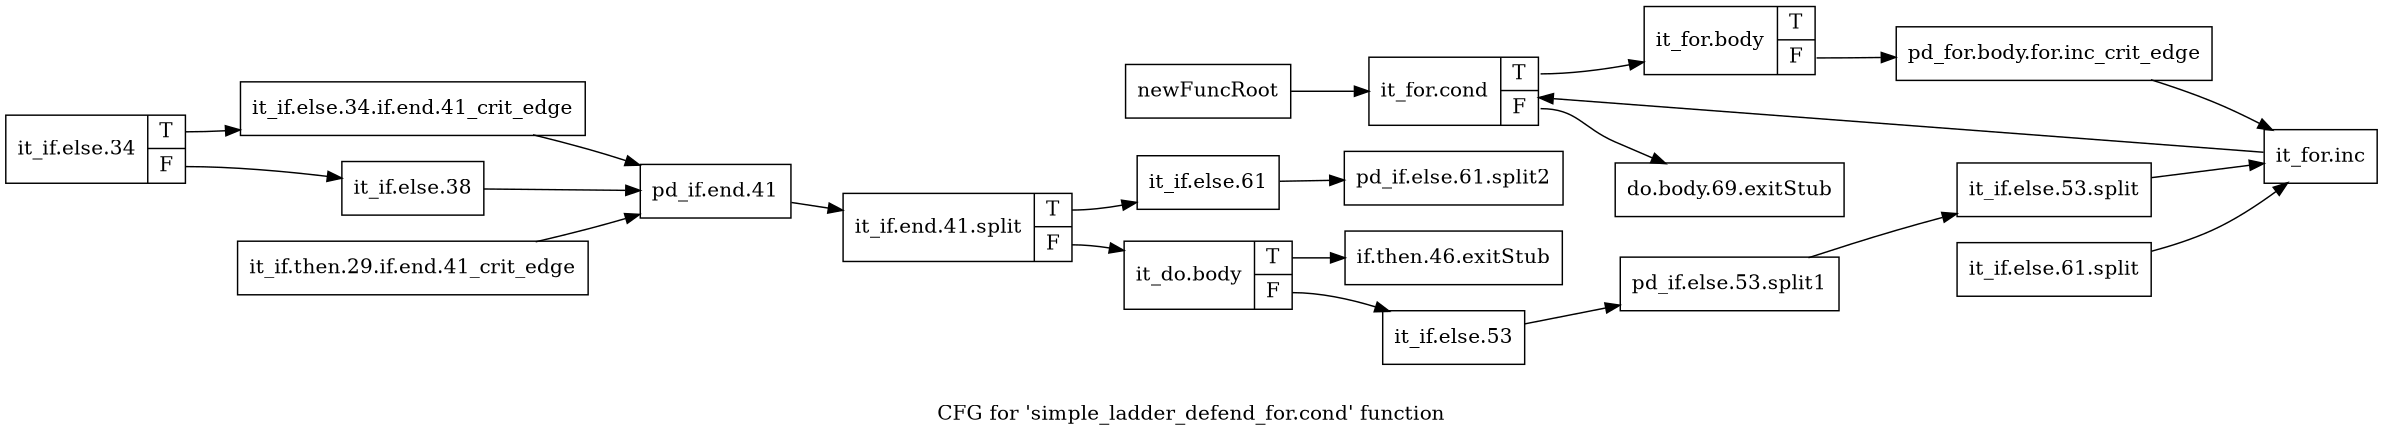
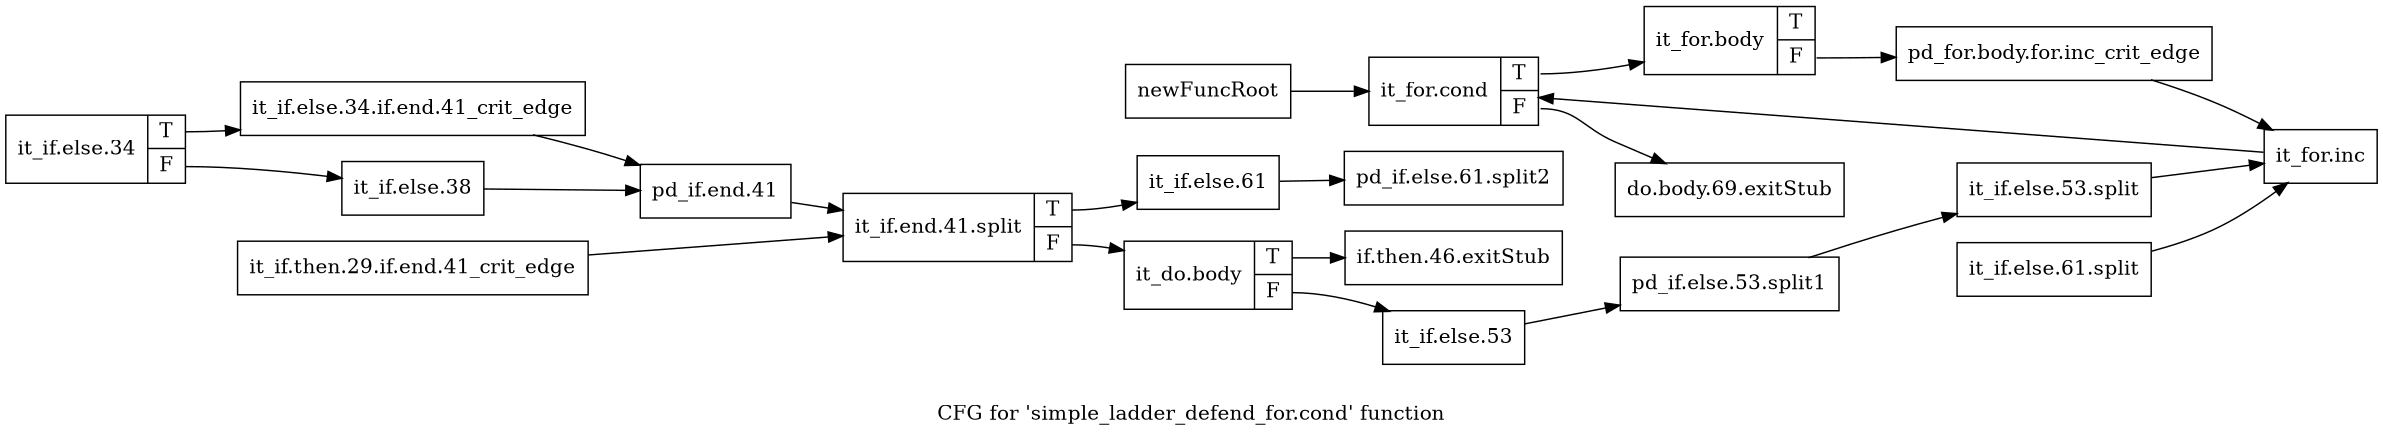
  digraph {
    label="CFG for 'simple_ladder_defend_for.cond' function"
    rankdir=LR
    node [shape=record]
    n1 [label="{newFuncRoot}"]
    n2 [label="{it_for.cond|{<s0>T|<s1>F}}"]
    n3 [label="{do.body.69.exitStub}"]
    n4 [label="{it_for.body|{<s0>T|<s1>F}}"]
    n5 [label="{pd_for.body.for.inc_crit_edge}"]
    n6 [label="{if.then.46.exitStub}"]
    n7 [label="{it_for.inc}"]
    n8 [label="{it_if.then.29.if.end.41_crit_edge}"]
    n9 [label="{pd_if.end.41}"]
    n10 [label="{it_if.else.34|{<s0>T|<s1>F}}"]
    n11 [label="{it_if.else.34.if.end.41_crit_edge}"]
    n12 [label="{it_if.else.38}"]
    n13 [label="{it_if.end.41.split|{<s0>T|<s1>F}}"]
    n14 [label="{it_if.else.61}"]
    n15 [label="{it_do.body|{<s0>T|<s1>F}}"]
    n16 [label="{pd_if.else.61.split2}"]
    n17 [label="{it_if.else.53}"]
    n18 [label="{pd_if.else.53.split1}"]
    n19 [label="{it_if.else.53.split}"]
    n20 [label="{it_if.else.61.split}"]
    n1 -> n2
    n2 -> n3 [tailport=s1]
    n2 -> n4 [tailport=s0]
    n4 -> n5 [tailport=s1]
    n5 -> n7
    n7 -> n2
-   n8 -> n9
+   n8 -> n13
    n9 -> n13
    n10 -> n11 [tailport=s0]
    n10 -> n12 [tailport=s1]
    n11 -> n9
    n12 -> n9
    n13 -> n14 [tailport=s0]
    n13 -> n15 [tailport=s1]
    n14 -> n16
    n15 -> n6 [tailport=s0]
    n15 -> n17 [tailport=s1]
    n17 -> n18
    n18 -> n19
    n19 -> n7
    n20 -> n7
  }
